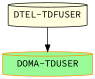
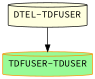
  digraph {
    fontname="Source Code Pro"
    node [shape=cylinder style=filled fontname="Source Code Pro"]
    "DTEL-TDFUSER" [color=black fillcolor=lightyellow]
-   "DOMA-TDUSER" [color=darkorange fillcolor=palegreen]
+   "DOMA-TDUSER" [color=darkorange fillcolor=palegreen label="TDFUSER-TDUSER"]
    "DTEL-TDFUSER" -> "DOMA-TDUSER" [fontname="Source Code Pro"]
  }
